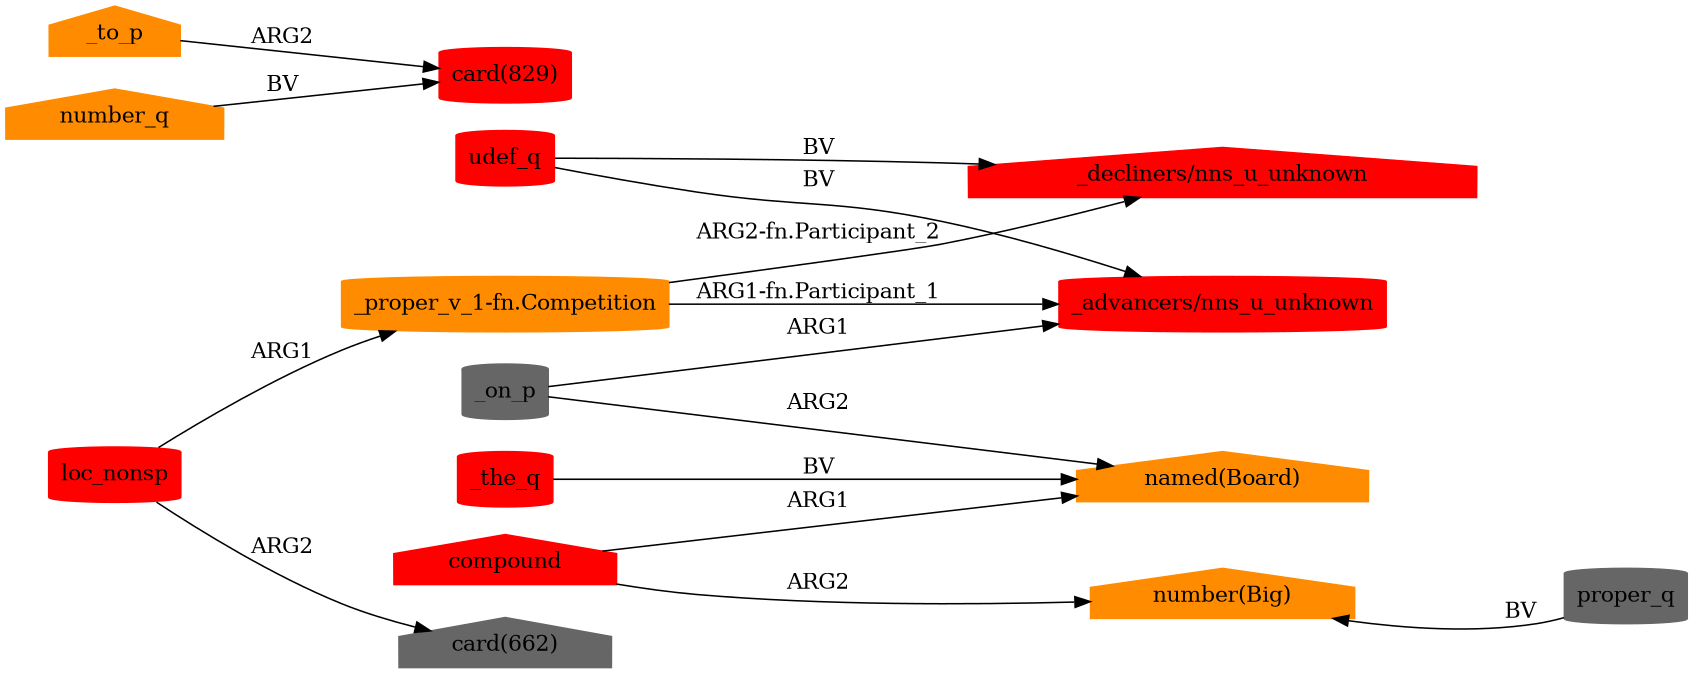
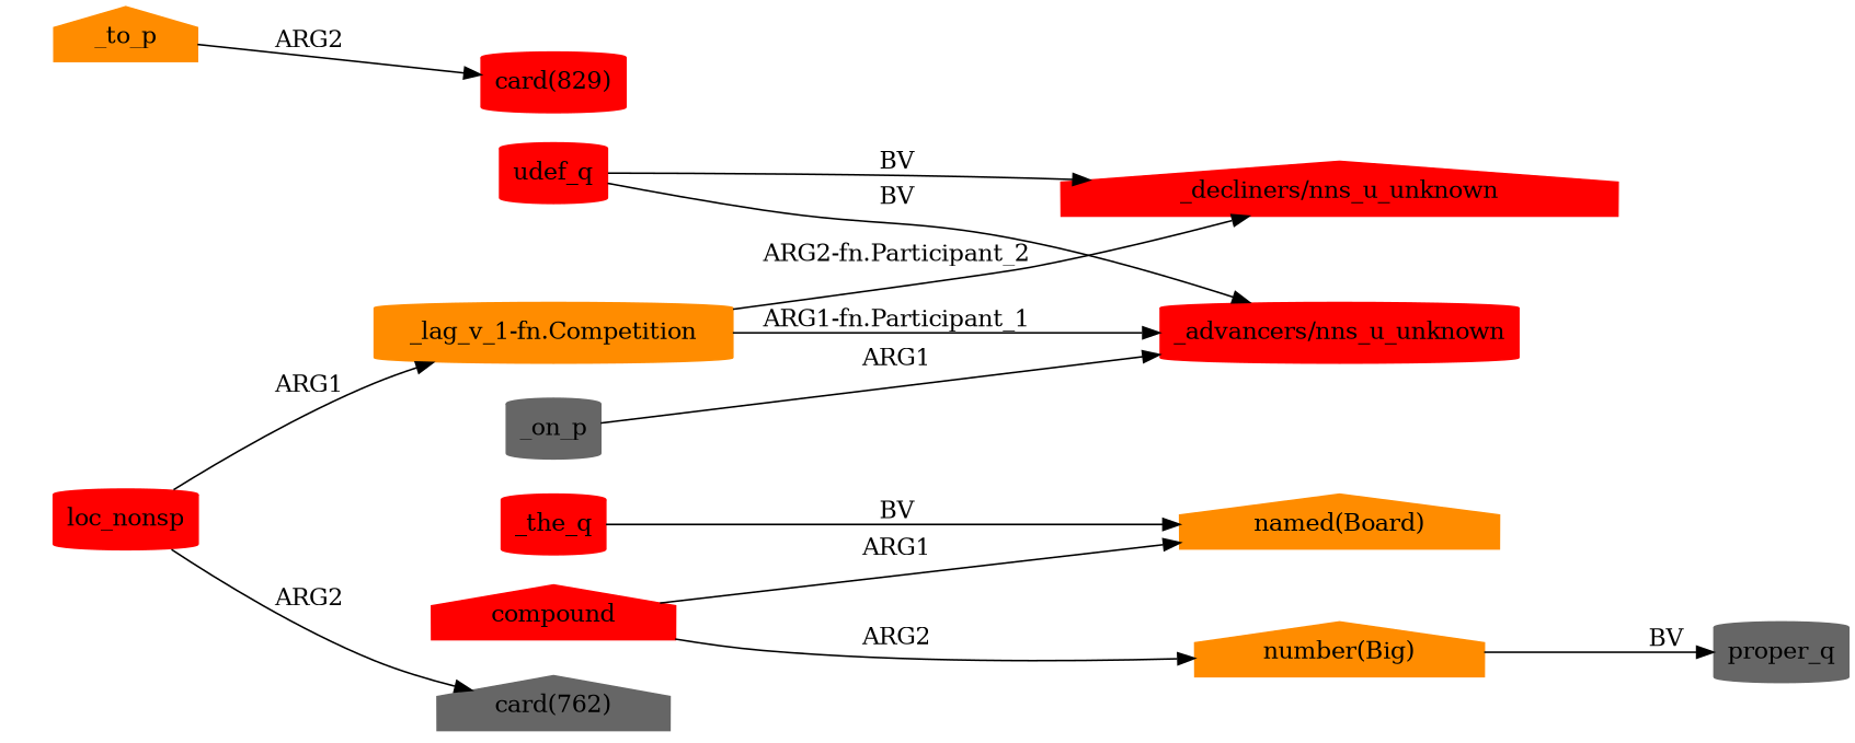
  digraph {
    rankdir=LR
    node [color=red shape=cylinder style=filled]
-   "_lag_v_1-fn.Competition" [color=darkorange label="_proper_v_1-fn.Competition"]
+   "_lag_v_1-fn.Competition" [color=darkorange]
    "_advancers/nns_u_unknown"
    "_decliners/nns_u_unknown" [shape=house]
    loc_nonsp
-   "card(662)" [color=gray40 shape=house]
+   "card(662)" [color=gray40 shape=house label="card(762)"]
    "named(Board)" [color=darkorange shape=house]
    _the_q
    _to_p [color=darkorange shape=house]
    "card(829)"
    udef_q
    _on_p [color=gray40]
    compound [shape=house]
    n13 [color=darkorange label="number(Big)" shape=house]
-   number_q [color=darkorange shape=house]
    proper_q [color=gray40]
    "_lag_v_1-fn.Competition" -> "_advancers/nns_u_unknown" [label="ARG1-fn.Participant_1"]
    "_lag_v_1-fn.Competition" -> "_decliners/nns_u_unknown" [label="ARG2-fn.Participant_2"]
    loc_nonsp -> "_lag_v_1-fn.Competition" [label=ARG1]
    loc_nonsp -> "card(662)" [label=ARG2]
    _the_q -> "named(Board)" [label=BV]
    _to_p -> "card(829)" [label=ARG2]
    udef_q -> "_advancers/nns_u_unknown" [label=BV]
    udef_q -> "_decliners/nns_u_unknown" [label=BV]
    _on_p -> "_advancers/nns_u_unknown" [label=ARG1]
-   _on_p -> "named(Board)" [label=ARG2]
    compound -> "named(Board)" [label=ARG1]
    compound -> n13 [label=ARG2]
-   number_q -> "card(829)" [label=BV]
-   proper_q -> n13 [label=BV]
+   n13 -> proper_q [label=BV]
  }
